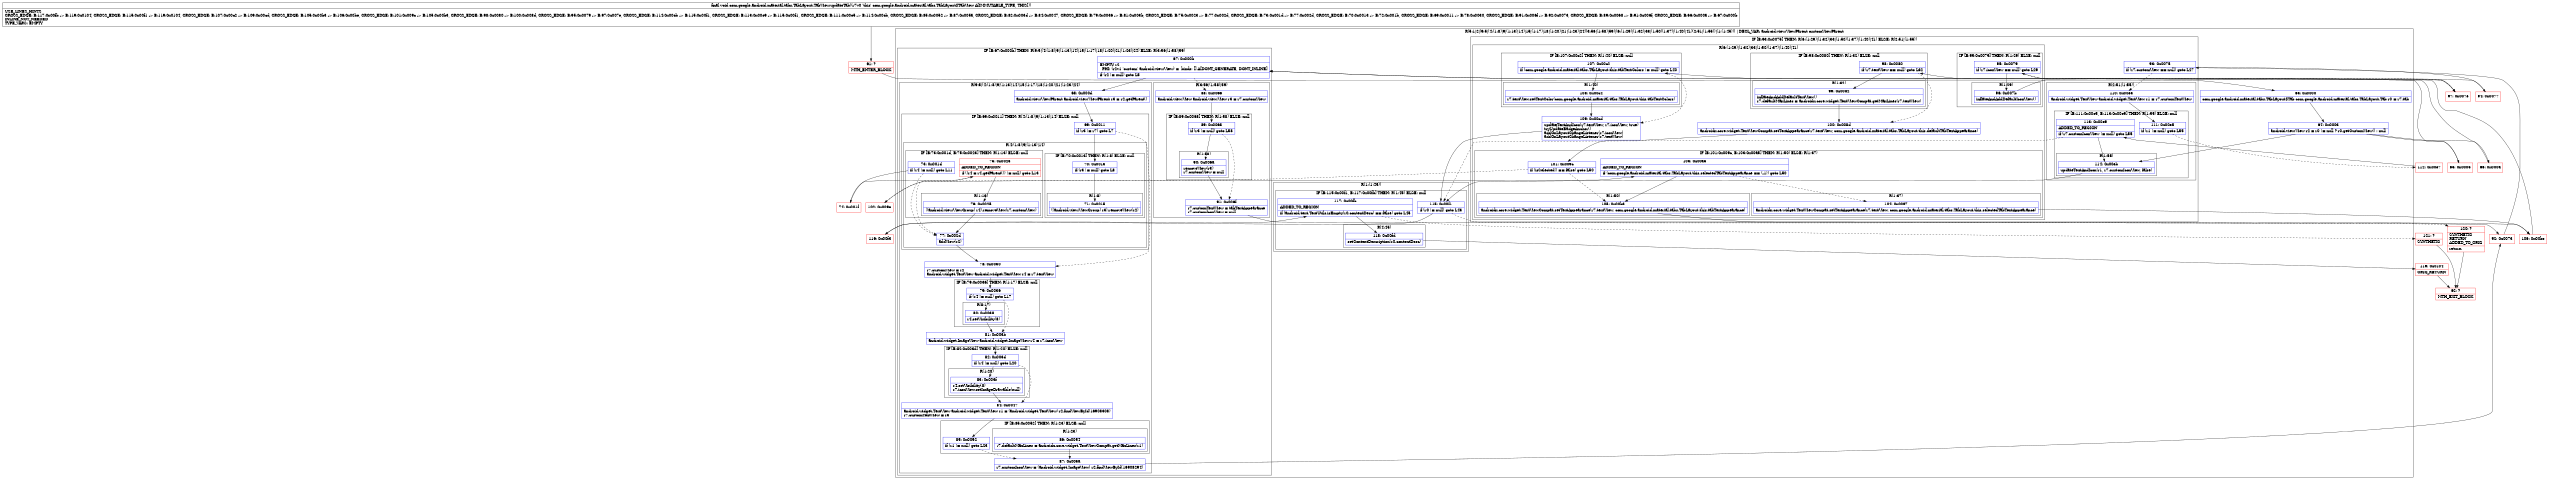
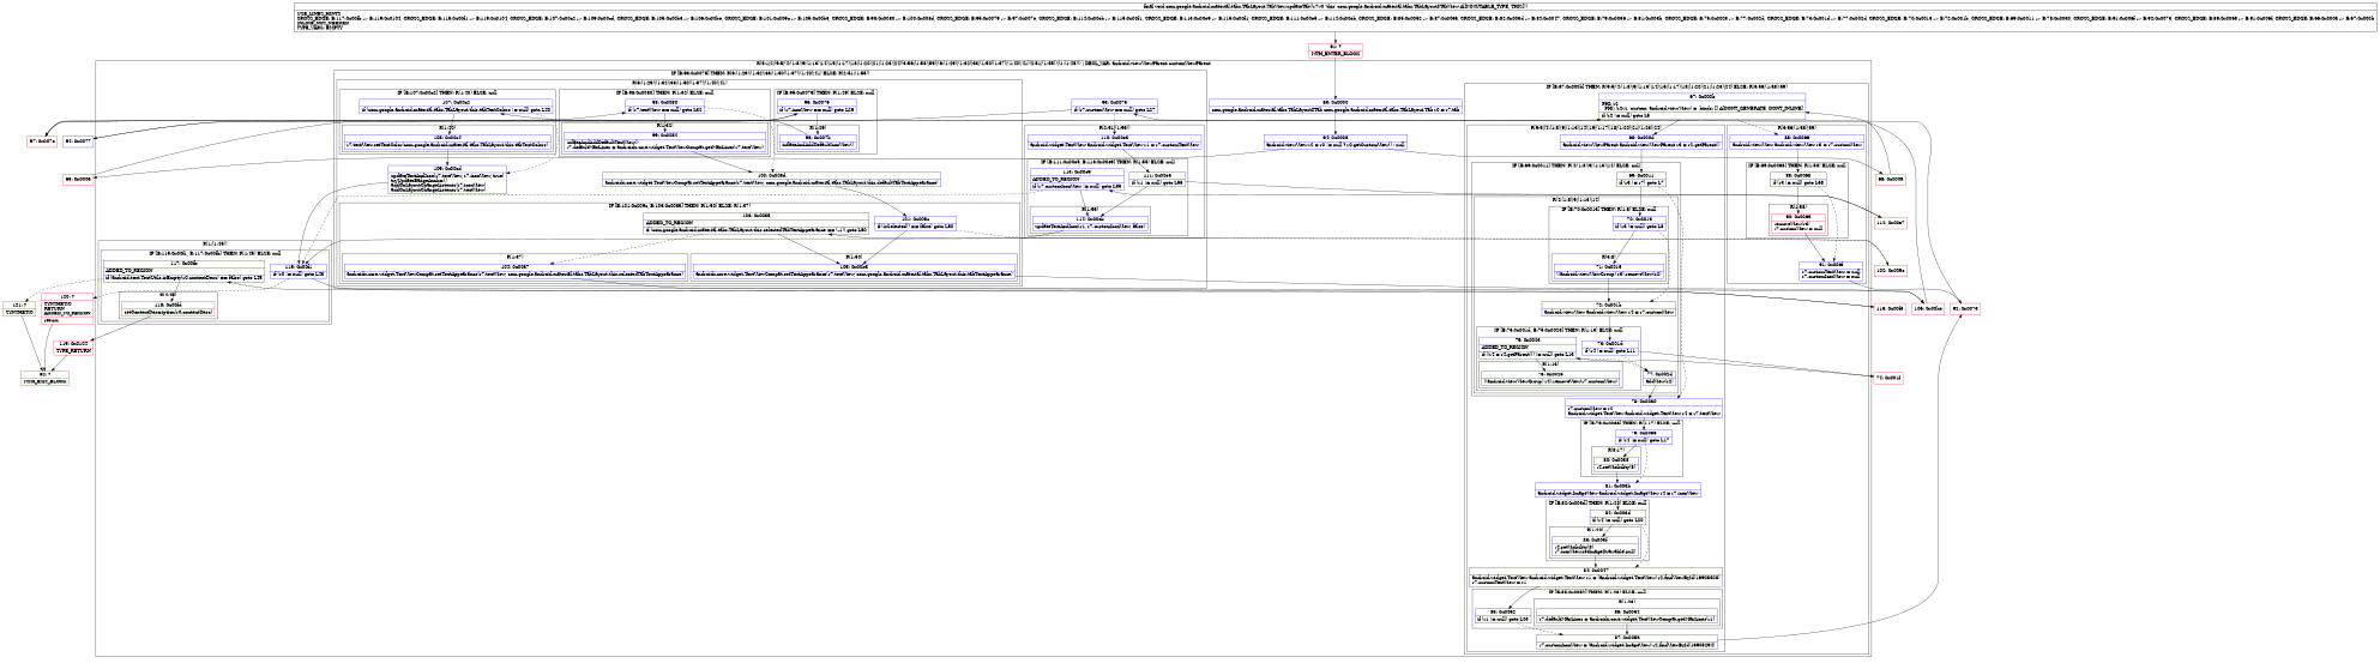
  digraph {
    node [color=blue shape=record]
    n1 [label="{71\:\ 0x0015|((android.view.ViewGroup) r3).removeView(r2)\l}"]
    n2 [label="{70\:\ 0x0013|if (r3 != null) goto L8\l}"]
    n3 [label="{76\:\ 0x0025|((android.view.ViewGroup) r4).removeView(r7.customView)\l}"]
    n4 [label="{73\:\ 0x001d|if (r4 != null) goto L11\l}"]
-   n5 [color=red label="{75\:\ 0x0023|ADDED_TO_REGION\l|if ((r4 = r4.getParent()) != null) goto L13\l}"]
+   n5 [label="{75\:\ 0x0023|ADDED_TO_REGION\l|if ((r4 = r4.getParent()) != null) goto L13\l}"]
+   n6 [label="{72\:\ 0x001b|android.view.View android.view.View r4 = r7.customView\l}"]
    n7 [label="{77\:\ 0x002d|addView(r2)\l}"]
    n8 [label="{69\:\ 0x0011|if (r3 != r7) goto L7\l}"]
    n9 [label="{80\:\ 0x0038|r4.setVisibility(8)\l}"]
    n10 [label="{79\:\ 0x0036|if (r4 != null) goto L17\l}"]
    n11 [label="{83\:\ 0x003f|r4.setVisibility(8)\lr7.iconView.setImageDrawable(null)\l}"]
    n12 [label="{82\:\ 0x003d|if (r4 != null) goto L20\l}"]
    n13 [label="{86\:\ 0x0054|r7.defaultMaxLines = androidx.core.widget.TextViewCompat.getMaxLines(r1)\l}"]
    n14 [label="{85\:\ 0x0052|if (r1 != null) goto L23\l}"]
    n15 [label="{68\:\ 0x000d|android.view.ViewParent android.view.ViewParent r3 = r2.getParent()\l}"]
    n16 [label="{78\:\ 0x0030|r7.customView = r2\landroid.widget.TextView android.widget.TextView r4 = r7.textView\l}"]
    n17 [label="{81\:\ 0x003b|android.widget.ImageView android.widget.ImageView r4 = r7.iconView\l}"]
-   n18 [label="{84\:\ 0x0047|android.widget.TextView android.widget.TextView r1 = (android.widget.TextView) r2.findViewById(16908308)\lr7.customTextView = r3\l}"]
+   n18 [label="{84\:\ 0x0047|android.widget.TextView android.widget.TextView r1 = (android.widget.TextView) r2.findViewById(16908308)\lr7.customTextView = r1\l}"]
    n19 [label="{87\:\ 0x005a|r7.customIconView = (android.widget.ImageView) r2.findViewById(16908294)\l}"]
-   n20 [label="{90\:\ 0x006a|removeView(r3)\lr7.customView = null\l}"]
+   n20 [color=red label="{90\:\ 0x006a|removeView(r3)\lr7.customView = null\l}"]
    n21 [label="{89\:\ 0x0068|if (r3 != null) goto L58\l}"]
    n22 [label="{88\:\ 0x0066|android.view.View android.view.View r3 = r7.customView\l}"]
-   n23 [label="{91\:\ 0x006f|r7.customTextView = tabTextAppearance\lr7.customIconView = null\l}"]
-   n24 [label="{67\:\ 0x000b|EMPTY: r2 \l  PHI: (r2v1 'custom' android.view.View) =  binds: [] A[DONT_GENERATE, DONT_INLINE]\l|if (r2 != null) goto L5\l}"]
+   n23 [label="{91\:\ 0x006f|r7.customTextView = null\lr7.customIconView = null\l}"]
+   n24 [label="{67\:\ 0x000b|PHI: r2 \l  PHI: (r2v1 'custom' android.view.View) =  binds: [] A[DONT_GENERATE, DONT_INLINE]\l|if (r2 != null) goto L5\l}"]
    n25 [label="{105\:\ 0x00b3|androidx.core.widget.TextViewCompat.setTextAppearance(r7.textView, com.google.android.material.tabs.TabLayout.this.tabTextAppearance)\l}"]
    n26 [label="{104\:\ 0x00a7|androidx.core.widget.TextViewCompat.setTextAppearance(r7.textView, com.google.android.material.tabs.TabLayout.this.selectedTabTextAppearance)\l}"]
    n27 [label="{101\:\ 0x009c|if (isSelected() == false) goto L50\l}"]
    n28 [label="{103\:\ 0x00a5|ADDED_TO_REGION\l|if (com.google.android.material.tabs.TabLayout.this.selectedTabTextAppearance == (\-1)) goto L50\l}"]
    n29 [label="{96\:\ 0x007b|inflateAndAddDefaultIconView()\l}"]
    n30 [label="{95\:\ 0x0079|if (r7.iconView == null) goto L29\l}"]
    n31 [label="{99\:\ 0x0082|inflateAndAddDefaultTextView()\lr7.defaultMaxLines = androidx.core.widget.TextViewCompat.getMaxLines(r7.textView)\l}"]
    n32 [label="{98\:\ 0x0080|if (r7.textView == null) goto L32\l}"]
    n33 [label="{108\:\ 0x00c4|r7.textView.setTextColor(com.google.android.material.tabs.TabLayout.this.tabTextColors)\l}"]
    n34 [label="{107\:\ 0x00c2|if (com.google.android.material.tabs.TabLayout.this.tabTextColors != null) goto L40\l}"]
    n35 [label="{100\:\ 0x008d|androidx.core.widget.TextViewCompat.setTextAppearance(r7.textView, com.google.android.material.tabs.TabLayout.this.defaultTabTextAppearance)\l}"]
    n36 [label="{109\:\ 0x00cd|updateTextAndIcon(r7.textView, r7.iconView, true)\ltryUpdateBadgeAnchor()\laddOnLayoutChangeListener(r7.iconView)\laddOnLayoutChangeListener(r7.textView)\l}"]
    n37 [label="{114\:\ 0x00eb|updateTextAndIcon(r1, r7.customIconView, false)\l}"]
    n38 [label="{111\:\ 0x00e5|if (r1 != null) goto L55\l}"]
    n39 [label="{113\:\ 0x00e9|ADDED_TO_REGION\l|if (r7.customIconView != null) goto L55\l}"]
    n40 [label="{110\:\ 0x00e3|android.widget.TextView android.widget.TextView r1 = r7.customTextView\l}"]
    n41 [label="{93\:\ 0x0075|if (r7.customView == null) goto L27\l}"]
-   n42 [label="{118\:\ 0x00fd|setContentDescription(r0.contentDesc)\l}"]
+   n42 [color=red label="{118\:\ 0x00fd|setContentDescription(r0.contentDesc)\l}"]
    n43 [label="{115\:\ 0x00f1|if (r0 != null) goto L43\l}"]
    n44 [label="{117\:\ 0x00fb|ADDED_TO_REGION\l|if (android.text.TextUtils.isEmpty(r0.contentDesc) == false) goto L45\l}"]
    n45 [label="{63\:\ 0x0000|com.google.android.material.tabs.TabLayout$Tab com.google.android.material.tabs.TabLayout.Tab r0 = r7.tab\l}"]
    n46 [label="{64\:\ 0x0003|android.view.View r2 = r0 != null ? r0.getCustomView() : null\l}"]
    n47 [color=red label="{74\:\ 0x001f}"]
    n48 [color=red label="{92\:\ 0x0073}"]
    n49 [color=red label="{97\:\ 0x007e}"]
    n50 [color=red label="{106\:\ 0x00be}"]
    n51 [color=red label="{102\:\ 0x009e}"]
    n52 [color=red label="{112\:\ 0x00e7}"]
-   n53 [color=red label="{94\:\ 0x0077}"]
-   n54 [color=red label="{119\:\ 0x0104|ORIG_RETURN\l}"]
+   n53 [label="{94\:\ 0x0077}"]
+   n54 [color=red label="{119\:\ 0x0104|TYPE_RETURN\l}"]
    n55 [color=red label="{116\:\ 0x00f3}"]
-   n56 [color=red label="{120\:\ ?|SYNTHETIC\lRETURN\lADDED_TO_ORIG\l|return\l}"]
+   n56 [color=red label="{120\:\ ?|SYNTHETIC\lRETURN\lADDED_TO_REGION\l|return\l}"]
    n57 [color=red label="{121\:\ ?|SYNTHETIC\l}"]
    n58 [color=red label="{65\:\ 0x0005}"]
    n59 [color=red label="{66\:\ 0x000a}"]
    n60 [color=red label="{62\:\ ?|MTH_EXIT_BLOCK\l}"]
    n61 [color=red label="{61\:\ ?|MTH_ENTER_BLOCK\l}"]
    n62 [label="{final void com.google.android.material.tabs.TabLayout.TabView.updateTab((r7v0 'this' com.google.android.material.tabs.TabLayout$TabView A[IMMUTABLE_TYPE, THIS]))  | USE_LINES_HINTS\lCROSS_EDGE: B:117:0x00fb \-\> B:119:0x0104, CROSS_EDGE: B:115:0x00f1 \-\> B:119:0x0104, CROSS_EDGE: B:107:0x00c2 \-\> B:109:0x00cd, CROSS_EDGE: B:105:0x00b3 \-\> B:106:0x00be, CROSS_EDGE: B:101:0x009c \-\> B:105:0x00b3, CROSS_EDGE: B:98:0x0080 \-\> B:100:0x008d, CROSS_EDGE: B:95:0x0079 \-\> B:97:0x007e, CROSS_EDGE: B:114:0x00eb \-\> B:115:0x00f1, CROSS_EDGE: B:113:0x00e9 \-\> B:115:0x00f1, CROSS_EDGE: B:111:0x00e5 \-\> B:114:0x00eb, CROSS_EDGE: B:85:0x0052 \-\> B:87:0x005a, CROSS_EDGE: B:82:0x003d \-\> B:84:0x0047, CROSS_EDGE: B:79:0x0036 \-\> B:81:0x003b, CROSS_EDGE: B:75:0x0023 \-\> B:77:0x002d, CROSS_EDGE: B:73:0x001d \-\> B:77:0x002d, CROSS_EDGE: B:70:0x0013 \-\> B:72:0x001b, CROSS_EDGE: B:69:0x0011 \-\> B:78:0x0030, CROSS_EDGE: B:91:0x006f \-\> B:92:0x0073, CROSS_EDGE: B:89:0x0068 \-\> B:91:0x006f, CROSS_EDGE: B:66:0x000a \-\> B:67:0x000b\lINLINE_NOT_NEEDED\lTYPE_VARS: EMPTY\l}" color=""]
    subgraph cluster_1 {
      label="R(5:1|2|(9:5|(4:(1:8)|9|(1:13)|14)|15|(1:17)|18|(1:20)|21|(1:23)|24)(3:56|(1:58)|59)|(6:(1:29)|(1:32)|33|(1:50)(1:37)|(1:40)|41)(2:51|(1:55))|(1:(1:45))) | DECL_VAR: android.view.ViewParent customViewParent\l"
      n45
      n46
      subgraph cluster_2 {
        label="IF [B:67:0x000b] THEN: R(9:5|(4:(1:8)|9|(1:13)|14)|15|(1:17)|18|(1:20)|21|(1:23)|24) ELSE: R(3:56|(1:58)|59)"
        n24
        subgraph cluster_3 {
          label="R(9:5|(4:(1:8)|9|(1:13)|14)|15|(1:17)|18|(1:20)|21|(1:23)|24)"
          n15
          n16
          n17
          n18
          n19
          subgraph cluster_4 {
            label="IF [B:69:0x0011] THEN: R(4:(1:8)|9|(1:13)|14) ELSE: null"
            n8
            subgraph cluster_5 {
              label="R(4:(1:8)|9|(1:13)|14)"
+             n6
              n7
              subgraph cluster_6 {
                label="IF [B:70:0x0013] THEN: R(1:8) ELSE: null"
                n2
                subgraph cluster_7 {
-                 label="R(1:8)"
+                 label="R(3:8)"
                  n1
                }
              }
              subgraph cluster_8 {
                label="IF [B:73:0x001d, B:75:0x0023] THEN: R(1:13) ELSE: null"
                n4
                n5
                subgraph cluster_9 {
                  label="R(1:13)"
                  n3
                }
              }
            }
          }
          subgraph cluster_10 {
            label="IF [B:79:0x0036] THEN: R(1:17) ELSE: null"
            n10
            subgraph cluster_11 {
              label="R(8:17)"
              n9
            }
          }
          subgraph cluster_12 {
            label="IF [B:82:0x003d] THEN: R(1:20) ELSE: null"
            n12
            subgraph cluster_13 {
              label="R(1:20)"
              n11
            }
          }
          subgraph cluster_14 {
            label="IF [B:85:0x0052] THEN: R(1:23) ELSE: null"
            n14
            subgraph cluster_15 {
              label="R(1:23)"
              n13
            }
          }
        }
        subgraph cluster_16 {
          label="R(3:56|(1:58)|59)"
          n22
          n23
          subgraph cluster_17 {
            label="IF [B:89:0x0068] THEN: R(1:58) ELSE: null"
            n21
            subgraph cluster_18 {
              label="R(1:58)"
              n20
            }
          }
        }
      }
      subgraph cluster_19 {
        label="IF [B:93:0x0075] THEN: R(6:(1:29)|(1:32)|33|(1:50)(1:37)|(1:40)|41) ELSE: R(2:51|(1:55))"
        n41
        subgraph cluster_20 {
          label="R(6:(1:29)|(1:32)|33|(1:50)(1:37)|(1:40)|41)"
          n35
          n36
          subgraph cluster_21 {
            label="IF [B:101:0x009c, B:103:0x00a5] THEN: R(1:50) ELSE: R(1:37)"
            n27
            n28
            subgraph cluster_22 {
              label="R(1:50)"
              n25
            }
            subgraph cluster_23 {
              label="R(1:37)"
              n26
            }
          }
          subgraph cluster_24 {
            label="IF [B:95:0x0079] THEN: R(1:29) ELSE: null"
            n30
            subgraph cluster_25 {
              label="R(1:29)"
              n29
            }
          }
          subgraph cluster_26 {
            label="IF [B:98:0x0080] THEN: R(1:32) ELSE: null"
            n32
            subgraph cluster_27 {
              label="R(1:32)"
              n31
            }
          }
          subgraph cluster_28 {
            label="IF [B:107:0x00c2] THEN: R(1:40) ELSE: null"
            n34
            subgraph cluster_29 {
              label="R(1:40)"
              n33
            }
          }
        }
        subgraph cluster_30 {
          label="R(2:51|(1:55))"
          n40
          subgraph cluster_31 {
            label="IF [B:111:0x00e5, B:113:0x00e9] THEN: R(1:55) ELSE: null"
            n38
            n39
            subgraph cluster_32 {
              label="R(1:55)"
              n37
            }
          }
        }
      }
      subgraph cluster_33 {
        label="R(1:(1:45))"
        subgraph cluster_34 {
          label="IF [B:115:0x00f1, B:117:0x00fb] THEN: R(1:45) ELSE: null"
          n43
          n44
          subgraph cluster_35 {
            label="R(4:45)"
            n42
          }
        }
      }
    }
+   n1 -> n6
    n2 -> n1
-   n3 -> n7
+   n2 -> n6 [style=dashed]
    n4 -> n7 [style=dashed]
    n4 -> n47
    n5 -> n3
    n5 -> n7 [style=dashed]
+   n6 -> n4
    n7 -> n16
    n8 -> n2
    n8 -> n16 [style=dashed]
    n9 -> n17
    n10 -> n9
    n10 -> n17 [style=dashed]
    n11 -> n18
    n12 -> n11
    n12 -> n18 [style=dashed]
    n13 -> n19
    n14 -> n19 [style=dashed]
    n15 -> n8
    n16 -> n10
    n17 -> n12
    n18 -> n14
    n19 -> n48
    n20 -> n23
    n21 -> n20
    n21 -> n23 [style=dashed]
    n22 -> n21
    n23 -> n48
    n24 -> n15
    n24 -> n22 [style=dashed]
    n25 -> n50
    n26 -> n50
-   n27 -> n25 [style=dashed]
+   n27 -> n25
    n27 -> n51 [style=dashed]
    n28 -> n25
    n28 -> n26 [style=dashed]
    n29 -> n49
    n30 -> n29
-   n30 -> n49 [style=dashed]
+   n30 -> n49 [style=solid]
    n31 -> n35
    n32 -> n31
    n32 -> n35 [style=dashed]
    n33 -> n36
    n34 -> n33
    n34 -> n36 [style=dashed]
    n35 -> n27
    n36 -> n43
    n37 -> n43
-   n46 -> n37
-   n38 -> n52 [style=dashed]
+   n38 -> n37
+   n38 -> n52 [style=solid]
    n39 -> n37
    n39 -> n43 [style=dashed]
    n40 -> n38
    n41 -> n40 [style=dashed]
    n41 -> n53
    n42 -> n54
    n43 -> n55
    n43 -> n56 [style=dashed]
    n44 -> n42
    n44 -> n57 [style=dashed]
    n45 -> n46
    n46 -> n58
    n46 -> n59
    n47 -> n5
    n48 -> n41
    n49 -> n32
    n50 -> n34
    n51 -> n28
    n52 -> n39
    n53 -> n30
    n54 -> n60
    n55 -> n44
    n56 -> n60
    n57 -> n60
    n58 -> n24
    n59 -> n24
    n61 -> n45
    n62 -> n61
  }
